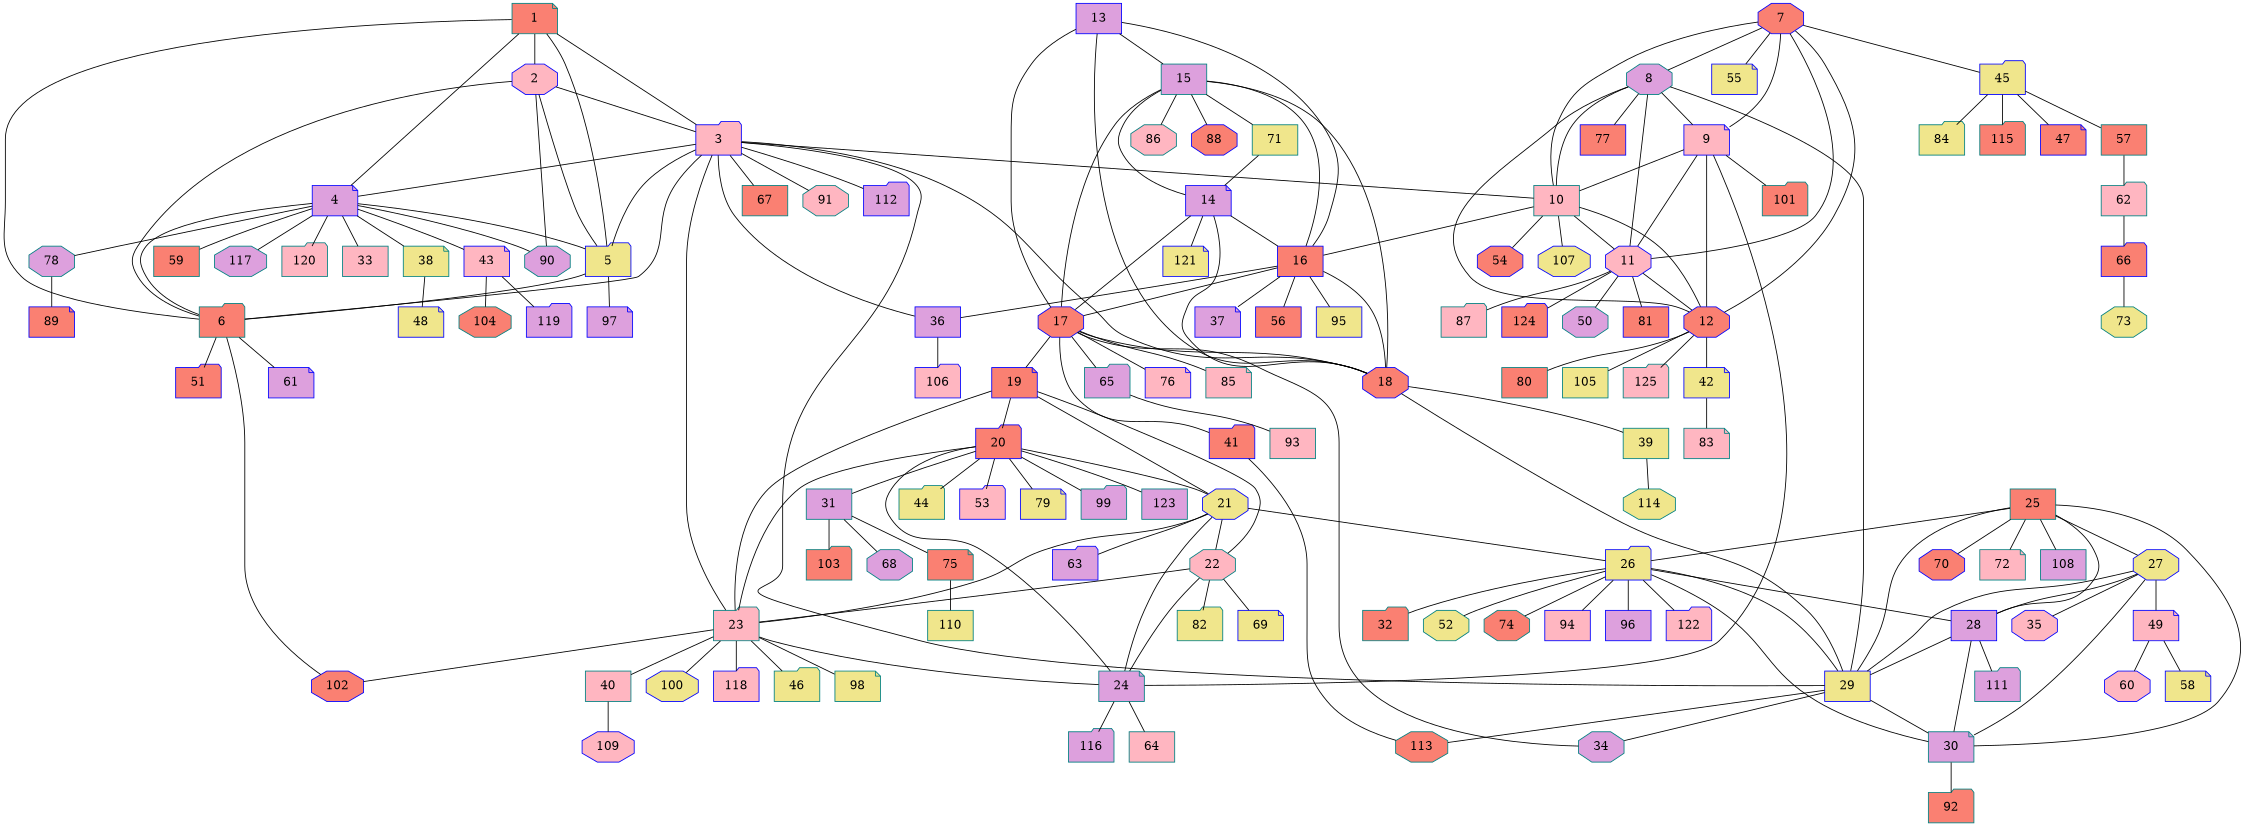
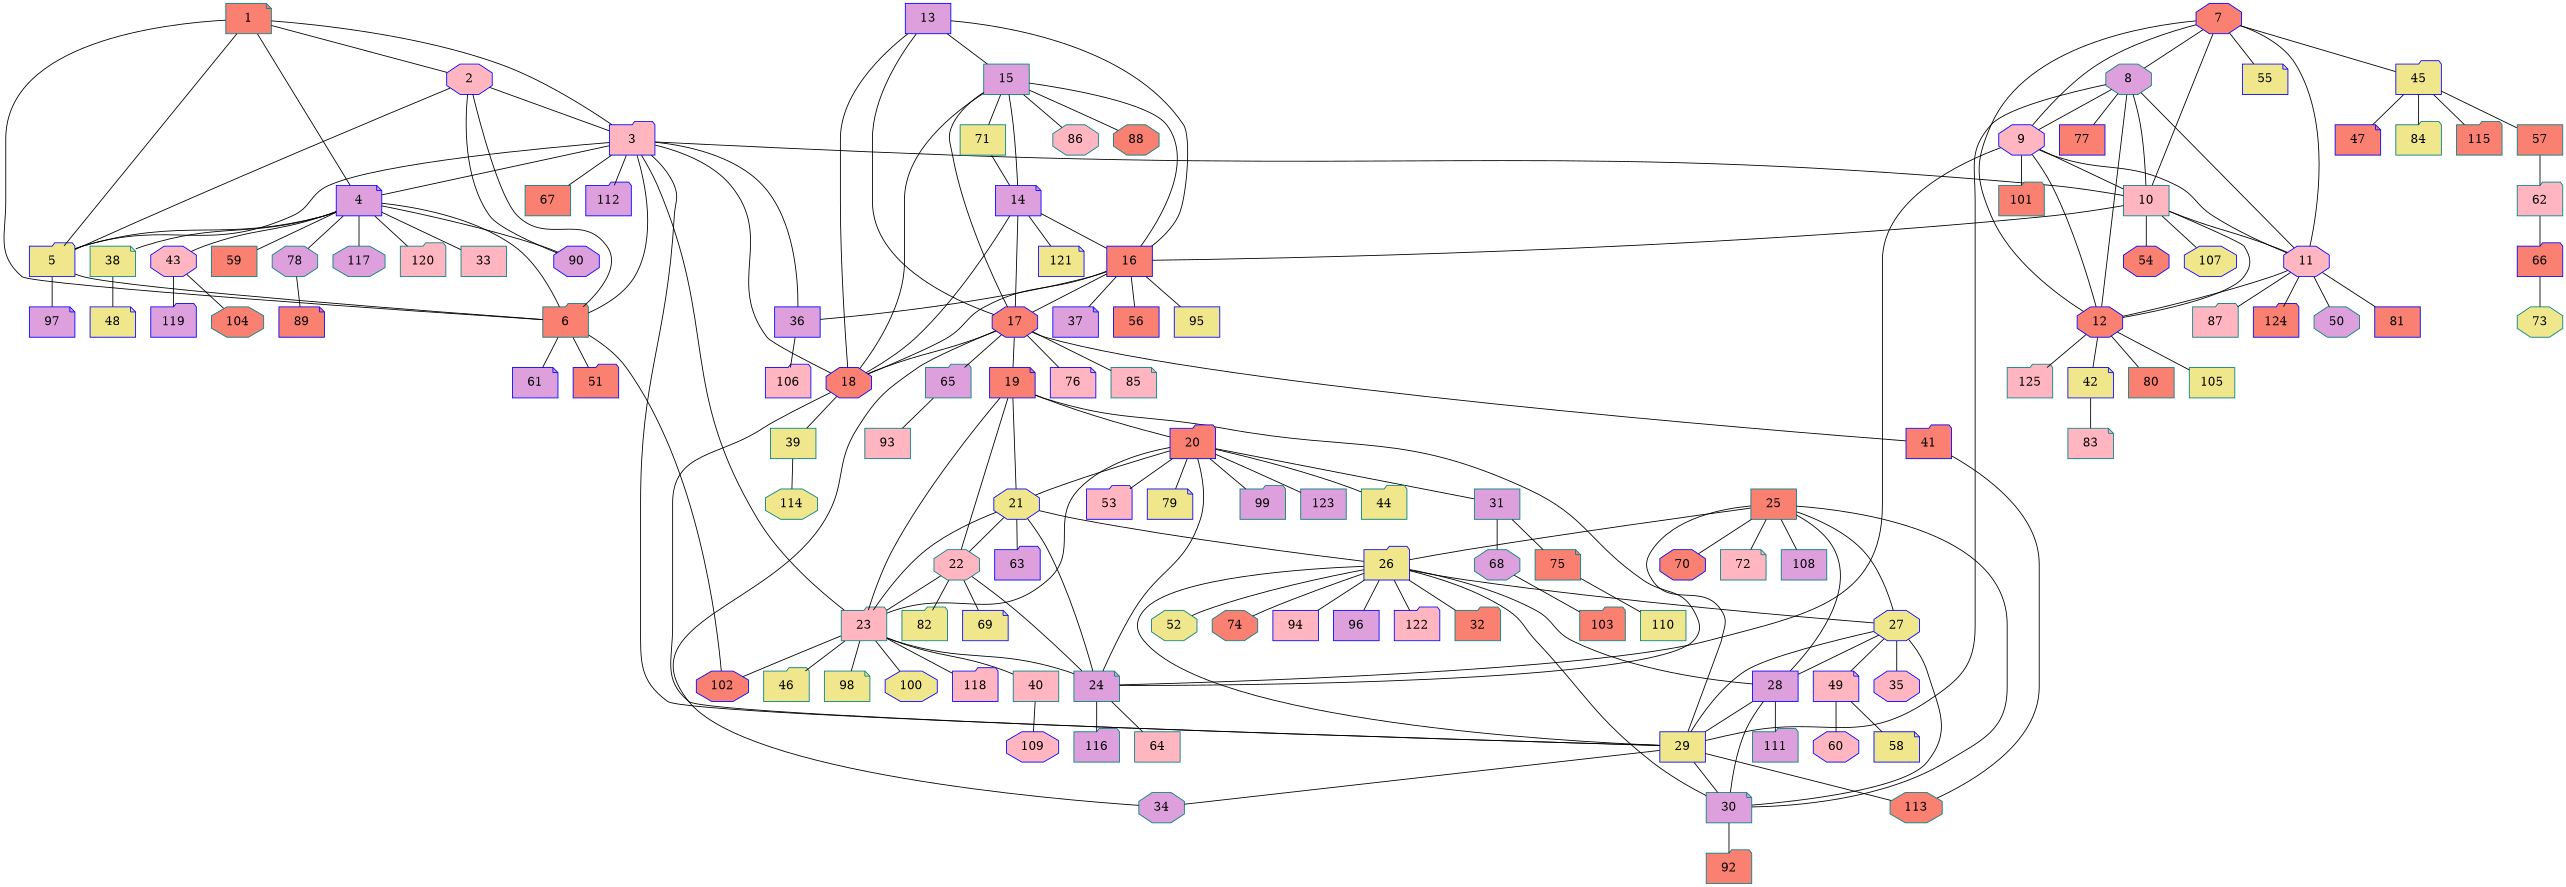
  graph {
    node [color=blue fillcolor=salmon shape=octagon style=filled]
    1 [color=teal shape=note]
    2 [fillcolor=lightpink]
    3 [fillcolor=lightpink shape=folder]
    4 [fillcolor=plum shape=note]
    5 [fillcolor=khaki shape=folder]
    6 [color=teal shape=folder]
-   90 [color=teal fillcolor=plum]
+   90 [fillcolor=plum]
    10 [color=teal fillcolor=lightpink shape=box]
    18
    23 [color=teal fillcolor=lightpink shape=folder]
    29 [fillcolor=khaki shape=box]
    36 [fillcolor=plum shape=box]
    67 [color=teal shape=box]
-   91 [color=teal fillcolor=lightpink]
    112 [fillcolor=plum shape=folder]
    33 [color=teal fillcolor=lightpink shape=box]
    38 [color=teal fillcolor=khaki shape=note]
-   43 [fillcolor=lightpink shape=note]
+   43 [fillcolor=lightpink]
    59 [color=teal shape=box]
    78 [color=teal fillcolor=plum]
    117 [color=teal fillcolor=plum]
    120 [color=teal fillcolor=lightpink shape=folder]
    97 [fillcolor=plum shape=note]
    51 [shape=folder]
    61 [fillcolor=plum shape=note]
    102
    11 [fillcolor=lightpink]
    12
    16 [shape=box]
    54
    107 [fillcolor=khaki]
    39 [color=teal fillcolor=khaki shape=box]
    24 [color=teal fillcolor=plum shape=note]
    40 [color=teal fillcolor=lightpink shape=box]
    46 [color=teal fillcolor=khaki shape=folder]
    98 [color=teal fillcolor=khaki shape=note]
    100 [fillcolor=khaki]
    118 [fillcolor=lightpink shape=folder]
    34 [color=teal fillcolor=plum]
    30 [color=teal fillcolor=plum shape=note]
    113 [color=teal]
    106 [fillcolor=lightpink shape=folder]
    48 [fillcolor=khaki shape=note]
    104 [color=teal]
    119 [fillcolor=plum shape=folder]
    89 [shape=note]
    7
    8 [color=teal fillcolor=plum]
-   9 [fillcolor=lightpink shape=note]
+   9 [fillcolor=lightpink]
    45 [fillcolor=khaki shape=folder]
    55 [fillcolor=khaki shape=note]
    77 [shape=box]
    101 [color=teal shape=folder]
    50 [color=teal fillcolor=plum]
    81 [shape=box]
    87 [color=teal fillcolor=lightpink shape=folder]
    124 [shape=folder]
    42 [fillcolor=khaki shape=note]
    80 [color=teal shape=box]
    105 [color=teal fillcolor=khaki shape=box]
    125 [color=teal fillcolor=lightpink shape=folder]
    47 [shape=note]
    57 [color=teal shape=box]
    84 [color=teal fillcolor=khaki shape=folder]
    115 [color=teal shape=folder]
    64 [color=teal fillcolor=lightpink shape=box]
    116 [color=teal fillcolor=plum shape=folder]
    17
    37 [fillcolor=plum shape=note]
    56 [shape=box]
    95 [fillcolor=khaki shape=box]
    83 [color=teal fillcolor=lightpink shape=note]
    13 [fillcolor=plum shape=box]
    15 [color=teal fillcolor=plum shape=box]
    14 [fillcolor=plum shape=note]
    121 [fillcolor=khaki shape=note]
    71 [color=teal fillcolor=khaki shape=box]
    86 [color=teal fillcolor=lightpink]
-   88
+   88 [color=teal]
    19 [shape=note]
    41 [shape=folder]
    65 [color=teal fillcolor=plum shape=folder]
    76 [fillcolor=lightpink shape=note]
    85 [color=teal fillcolor=lightpink shape=note]
    20 [shape=folder]
    21 [fillcolor=khaki]
    22 [color=teal fillcolor=lightpink]
    93 [color=teal fillcolor=lightpink shape=box]
    114 [color=teal fillcolor=khaki]
    31 [color=teal fillcolor=plum shape=box]
    44 [color=teal fillcolor=khaki shape=folder]
    53 [fillcolor=lightpink shape=folder]
    79 [fillcolor=khaki shape=note]
    99 [color=teal fillcolor=plum shape=folder]
    123 [color=teal fillcolor=plum shape=box]
    26 [fillcolor=khaki shape=folder]
    63 [fillcolor=plum shape=folder]
    69 [fillcolor=khaki shape=note]
    82 [color=teal fillcolor=khaki shape=folder]
    68 [color=teal fillcolor=plum]
    75 [color=teal shape=note]
    103 [color=teal shape=folder]
    27 [fillcolor=khaki]
    28 [fillcolor=plum shape=box]
    32 [color=teal shape=folder]
    52 [color=teal fillcolor=khaki]
    74 [color=teal]
    94 [fillcolor=lightpink shape=box]
    96 [fillcolor=plum shape=box]
    122 [fillcolor=lightpink shape=folder]
    109 [fillcolor=lightpink]
    25 [color=teal shape=box]
    70
    72 [color=teal fillcolor=lightpink shape=note]
    108 [color=teal fillcolor=plum shape=box]
    35 [fillcolor=lightpink]
    49 [fillcolor=lightpink shape=note]
    111 [color=teal fillcolor=plum shape=folder]
    92 [color=teal shape=folder]
    58 [fillcolor=khaki shape=note]
    60 [fillcolor=lightpink]
    110 [color=teal fillcolor=khaki shape=box]
    62 [color=teal fillcolor=lightpink shape=folder]
    66 [shape=folder]
    73 [color=teal fillcolor=khaki]
    1 -- 2
    1 -- 3
    1 -- 4
    1 -- 5
    1 -- 6
    2 -- 3
    2 -- 5
    2 -- 6
    2 -- 90
    3 -- 4
    3 -- 5
    3 -- 6
    3 -- 10
    3 -- 18
    3 -- 23
    3 -- 29
    3 -- 36
    3 -- 67
-   3 -- 91
    3 -- 112
    4 -- 5
    4 -- 6
    4 -- 90
    4 -- 33
    4 -- 38
    4 -- 43
    4 -- 59
    4 -- 78
    4 -- 117
    4 -- 120
    5 -- 6
    5 -- 97
    6 -- 51
    6 -- 61
    6 -- 102
    10 -- 11
    10 -- 12
    10 -- 16
    10 -- 54
    10 -- 107
    18 -- 29
    18 -- 39
    23 -- 102
    23 -- 24
    23 -- 40
    23 -- 46
    23 -- 98
    23 -- 100
    23 -- 118
    29 -- 34
    29 -- 30
    29 -- 113
    36 -- 106
    38 -- 48
    43 -- 104
    43 -- 119
    78 -- 89
    11 -- 12
    11 -- 50
    11 -- 81
    11 -- 87
    11 -- 124
    12 -- 42
    12 -- 80
    12 -- 105
    12 -- 125
    16 -- 18
    16 -- 36
    16 -- 17
    16 -- 37
    16 -- 56
    16 -- 95
    39 -- 114
    24 -- 64
    24 -- 116
    40 -- 109
    30 -- 92
    7 -- 10
    7 -- 11
    7 -- 12
    7 -- 8
    7 -- 9
    7 -- 45
    7 -- 55
    8 -- 10
    8 -- 29
    8 -- 11
    8 -- 12
    8 -- 9
    8 -- 77
    9 -- 10
    9 -- 11
    9 -- 12
    9 -- 24
    9 -- 101
    45 -- 47
    45 -- 57
    45 -- 84
    45 -- 115
    42 -- 83
    57 -- 62
    17 -- 18
    17 -- 34
    17 -- 19
    17 -- 41
    17 -- 65
    17 -- 76
    17 -- 85
    13 -- 18
    13 -- 16
    13 -- 17
    13 -- 15
    15 -- 18
    15 -- 16
    15 -- 17
    15 -- 71
    15 -- 86
    15 -- 88
    14 -- 18
    14 -- 16
    14 -- 17
    14 -- 15
    14 -- 121
    71 -- 14
    19 -- 23
+   19 -- 24
    19 -- 20
    19 -- 21
    19 -- 22
    41 -- 113
    65 -- 93
    20 -- 23
    20 -- 24
    20 -- 21
    20 -- 31
    20 -- 44
    20 -- 53
    20 -- 79
    20 -- 99
    20 -- 123
    21 -- 23
    21 -- 24
    21 -- 22
    21 -- 26
    21 -- 63
    22 -- 23
    22 -- 24
    22 -- 69
    22 -- 82
    31 -- 68
    31 -- 75
-   31 -- 103
+   68 -- 103
    26 -- 29
    26 -- 30
+   26 -- 27
    26 -- 28
    26 -- 32
    26 -- 52
    26 -- 74
    26 -- 94
    26 -- 96
    26 -- 122
    75 -- 110
    27 -- 29
    27 -- 30
    27 -- 28
    27 -- 35
    27 -- 49
    28 -- 29
    28 -- 30
    28 -- 111
    25 -- 29
    25 -- 30
    25 -- 26
    25 -- 27
    25 -- 28
    25 -- 70
    25 -- 72
    25 -- 108
    49 -- 58
    49 -- 60
    62 -- 66
    66 -- 73
  }
